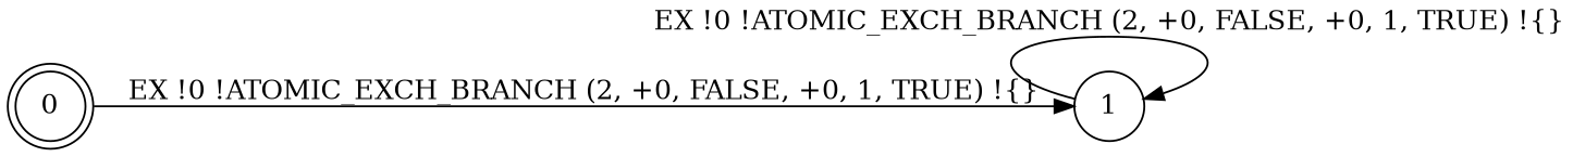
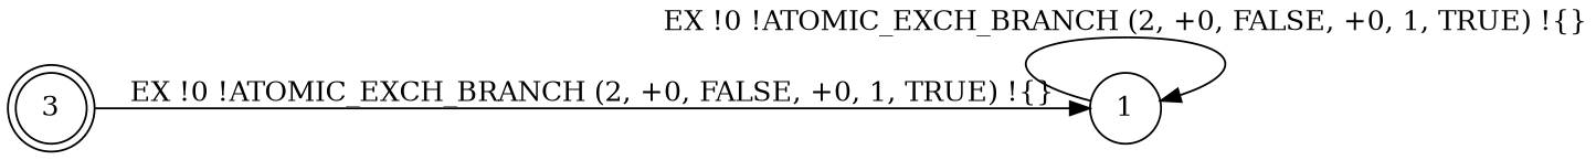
  digraph {
    rankdir=LR
    node [shape=circle]
-   0 [peripheries=2]
+   0 [peripheries=2 label=3]
    1
    0 -> 1 [label="EX !0 !ATOMIC_EXCH_BRANCH (2, +0, FALSE, +0, 1, TRUE) !{}"]
    1 -> 1 [label="EX !0 !ATOMIC_EXCH_BRANCH (2, +0, FALSE, +0, 1, TRUE) !{}"]
  }
